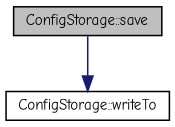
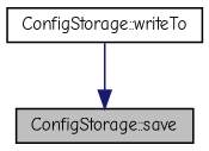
  digraph {
    rankdir=TB
    fontname="Comic Neue"
    node [color=black fontname="Comic Neue" fontsize=10 shape=record style=filled]
    n1 [fillcolor=grey75 fontcolor=black height=0.2 label="ConfigStorage::save" width=0.4]
    n2 [fillcolor=white height=0.2 label="ConfigStorage::writeTo" width=0.4]
-   n1 -> n2 [color=midnightblue fontname="Comic Neue" fontsize=10 labelfontname=Helvetica labelfontsize=10 style=solid]
+   n2 -> n1 [color=midnightblue fontname="Comic Neue" fontsize=10 labelfontname=Helvetica labelfontsize=10 style=solid]
  }
